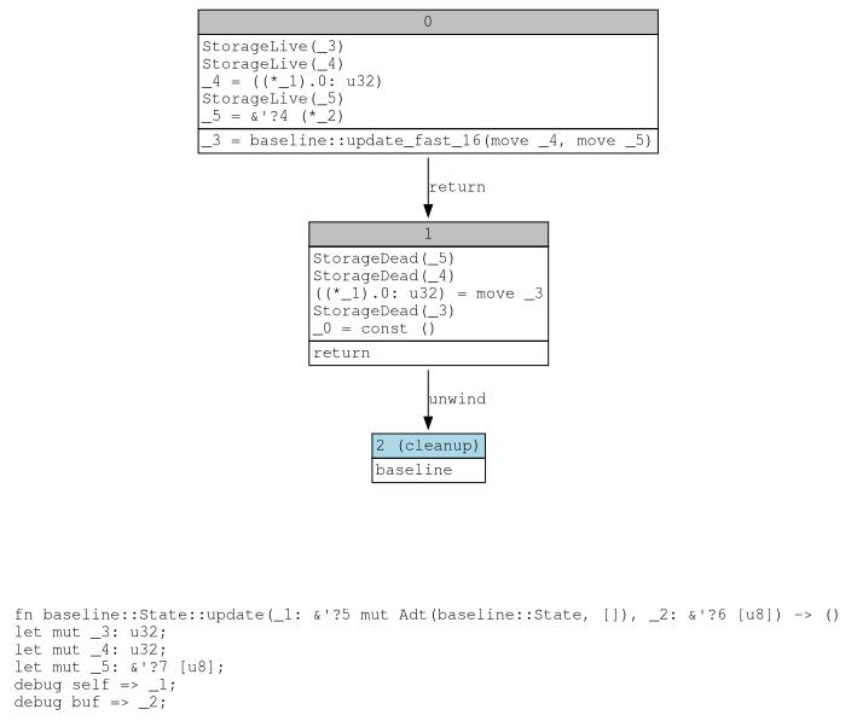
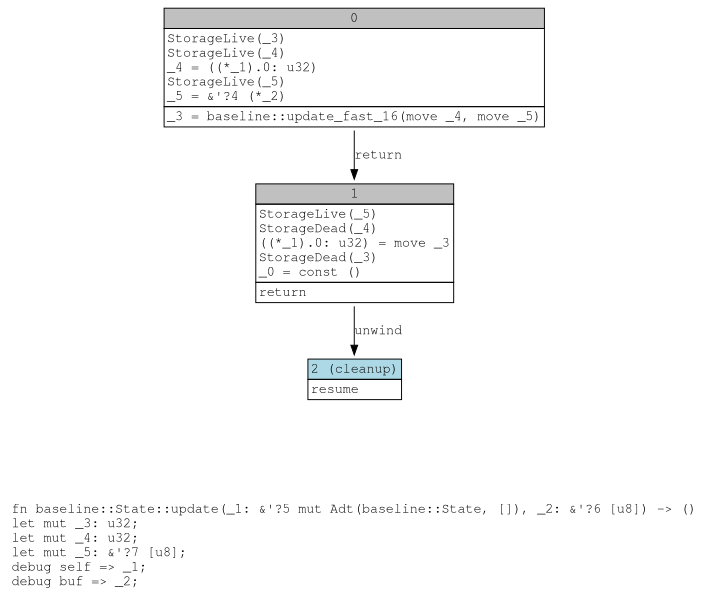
  digraph {
    fontname="Courier, monospace"
    label=<fn baseline::State::update(_1: &amp;'?5 mut Adt(baseline::State, []), _2: &amp;'?6 [u8]) -&gt; ()<br align="left"/>let mut _3: u32;<br align="left"/>let mut _4: u32;<br align="left"/>let mut _5: &amp;'?7 [u8];<br align="left"/>debug self =&gt; _1;<br align="left"/>debug buf =&gt; _2;<br align="left"/>>
    node [fontname="Courier, monospace" shape=none]
    edge [fontname="Courier, monospace"]
    n1 [label=<<table border="0" cellborder="1" cellspacing="0"><tr><td bgcolor="gray" align="center" colspan="1">0</td></tr><tr><td align="left" balign="left">StorageLive(_3)<br/>StorageLive(_4)<br/>_4 = ((*_1).0: u32)<br/>StorageLive(_5)<br/>_5 = &amp;'?4 (*_2)<br/></td></tr><tr><td align="left">_3 = baseline::update_fast_16(move _4, move _5)</td></tr></table>>]
-   n2 [label=<<table border="0" cellborder="1" cellspacing="0"><tr><td bgcolor="gray" align="center" colspan="1">1</td></tr><tr><td align="left" balign="left">StorageDead(_5)<br/>StorageDead(_4)<br/>((*_1).0: u32) = move _3<br/>StorageDead(_3)<br/>_0 = const ()<br/></td></tr><tr><td align="left">return</td></tr></table>>]
-   n3 [label=<<table border="0" cellborder="1" cellspacing="0"><tr><td bgcolor="lightblue" align="center" colspan="1">2 (cleanup)</td></tr><tr><td align="left">baseline</td></tr></table>>]
+   n2 [label=<<table border="0" cellborder="1" cellspacing="0"><tr><td bgcolor="gray" align="center" colspan="1">1</td></tr><tr><td align="left" balign="left">StorageLive(_5)<br/>StorageDead(_4)<br/>((*_1).0: u32) = move _3<br/>StorageDead(_3)<br/>_0 = const ()<br/></td></tr><tr><td align="left">return</td></tr></table>>]
+   n3 [label=<<table border="0" cellborder="1" cellspacing="0"><tr><td bgcolor="lightblue" align="center" colspan="1">2 (cleanup)</td></tr><tr><td align="left">resume</td></tr></table>>]
    n1 -> n2 [label=return]
    n2 -> n3 [label=unwind]
  }
